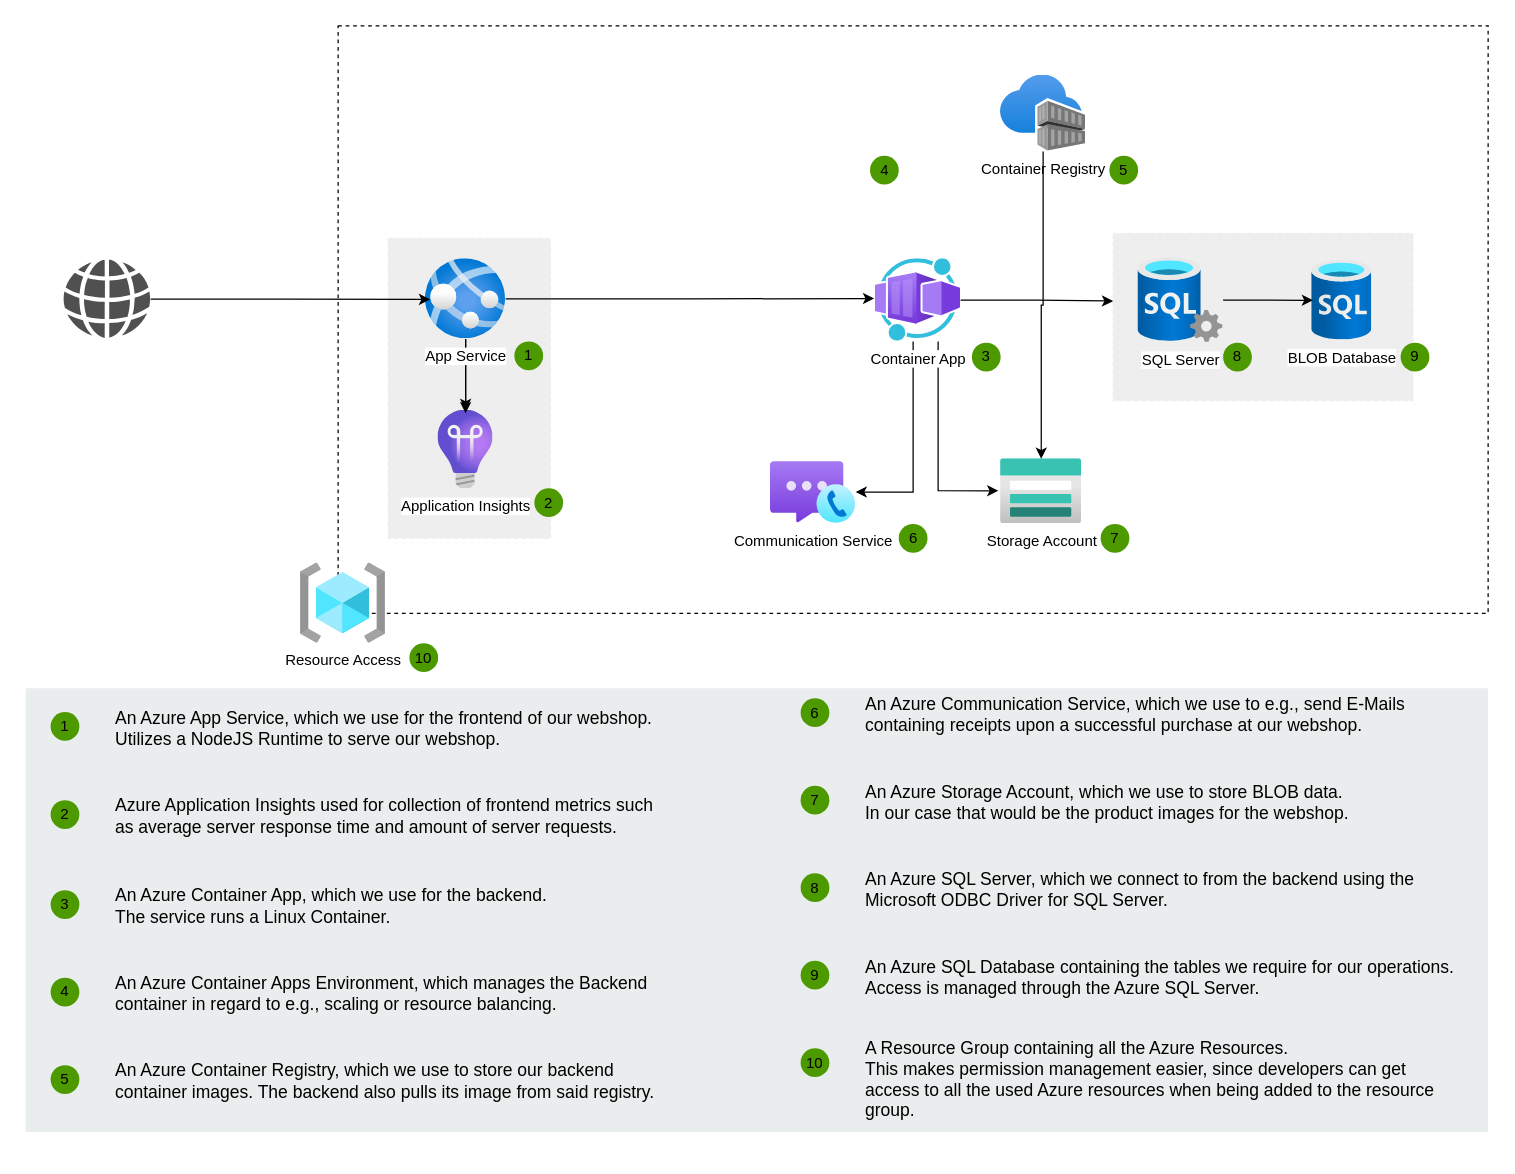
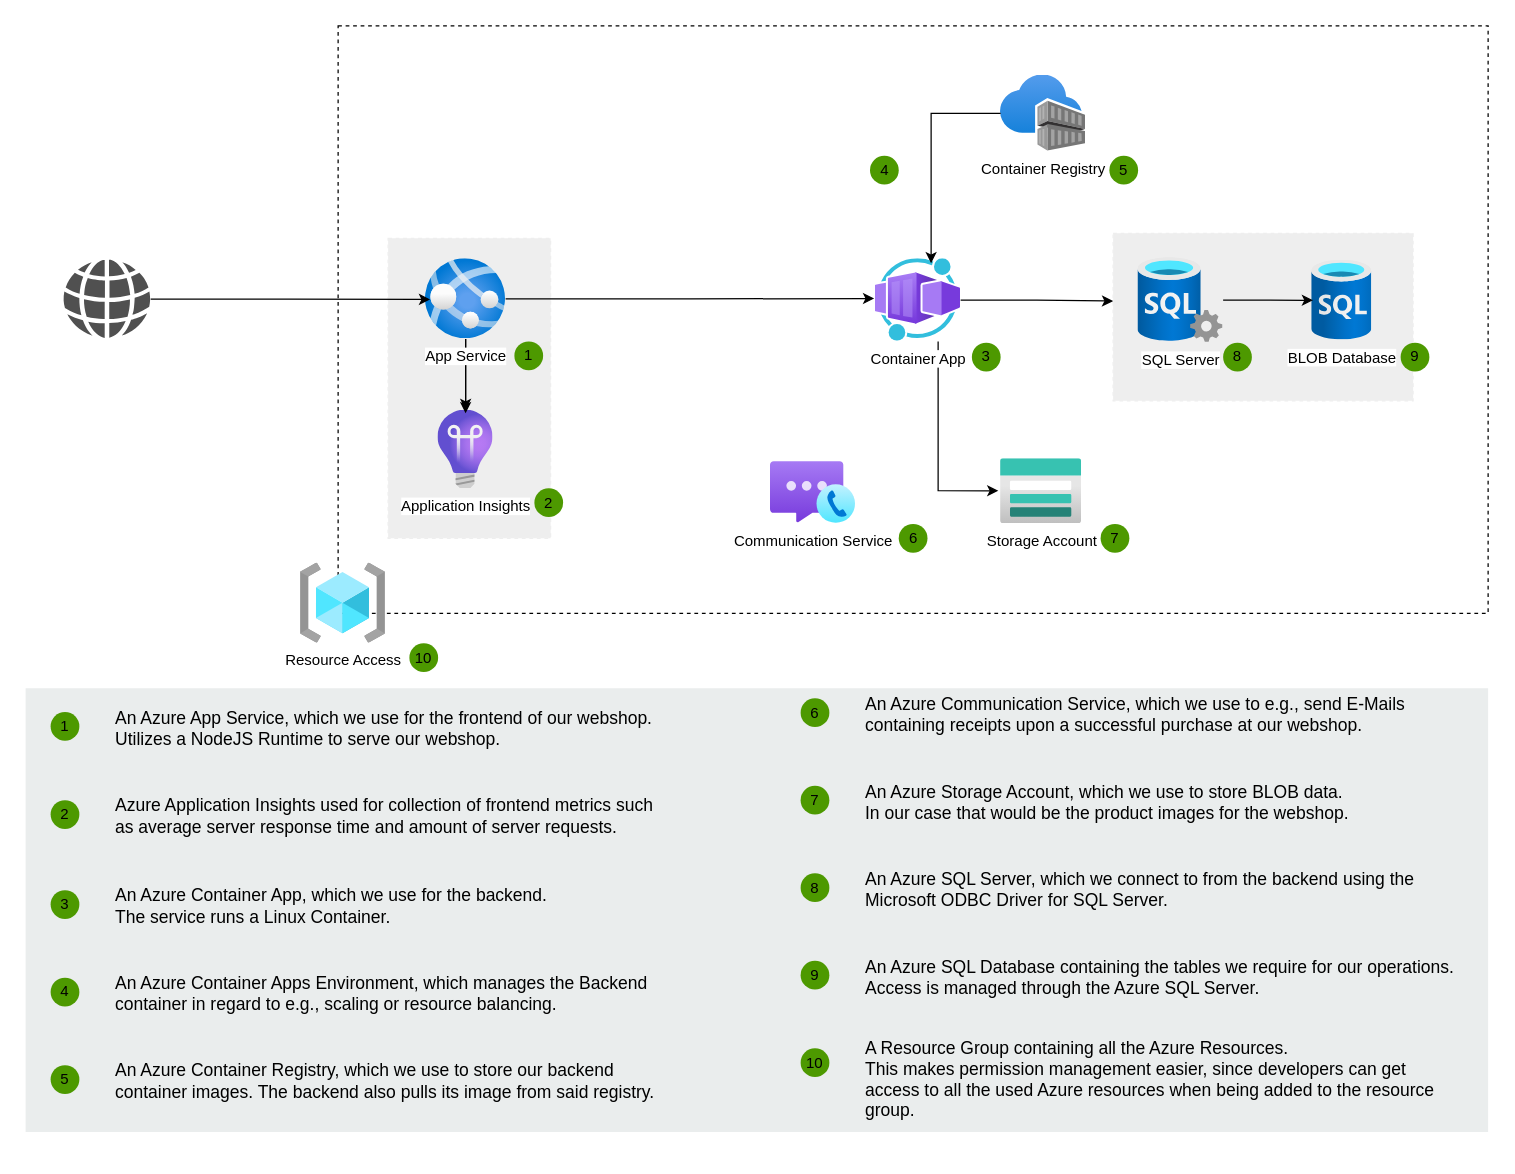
  <mxCell id="0" />
  <mxCell id="1" parent="0" />
  <mxCell id="2" value="" style="rounded=0;whiteSpace=wrap;html=1;fillColor=#EAEDED;fontSize=22;fontColor=#FFFFFF;strokeColor=none;labelBackgroundColor=none;" parent="1" vertex="1"><mxGeometry y="550" width="1170" height="355" as="geometry" x="20" /></mxCell>
  <mxCell id="3" value="" style="rounded=0;whiteSpace=wrap;html=1;fillColor=none;dashed=1;" parent="1" vertex="1"><mxGeometry x="270" y="20" width="920" height="470" as="geometry" /></mxCell>
  <mxCell id="4" value="" style="rounded=0;whiteSpace=wrap;html=1;dashed=1;fillColor=#eeeeee;strokeColor=#EEEEEE;" parent="1" vertex="1"><mxGeometry x="890" y="186" width="240" height="134" as="geometry" /></mxCell>
  <mxCell id="5" value="" style="rounded=0;whiteSpace=wrap;html=1;dashed=1;fillColor=#eeeeee;strokeColor=#EEEEEE;" parent="1" vertex="1"><mxGeometry x="310" y="190" width="130" height="240" as="geometry" /></mxCell>
  <mxCell id="6" value="&lt;span&gt;An Azure App Service, which we use for the frontend of our webshop.&lt;/span&gt;&lt;div&gt;&lt;span&gt;Utilizes a NodeJS Runtime to serve our webshop.&lt;/span&gt;&lt;/div&gt;" style="text;html=1;align=left;verticalAlign=top;spacingTop=-4;fontSize=14;labelBackgroundColor=none;whiteSpace=wrap;" parent="1" vertex="1"><mxGeometry x="90" y="562.5" width="449" height="72" as="geometry" /></mxCell>
  <mxCell id="7" value="1" style="ellipse;whiteSpace=wrap;html=1;aspect=fixed;fillColor=#4D9900;strokeColor=none;labelBackgroundColor=none;" parent="1" vertex="1"><mxGeometry x="40" y="569" width="23" height="23" as="geometry" /></mxCell>
  <mxCell id="8" value="&lt;span&gt;Azure Application Insights used for collection of frontend metrics such as average server response time and amount of server requests.&lt;/span&gt;" style="text;html=1;align=left;verticalAlign=top;spacingTop=-4;fontSize=14;labelBackgroundColor=none;whiteSpace=wrap;" parent="1" vertex="1"><mxGeometry x="90" y="633" width="449" height="72" as="geometry" /></mxCell>
  <mxCell id="9" value="2" style="ellipse;whiteSpace=wrap;html=1;aspect=fixed;fillColor=#4D9900;strokeColor=none;labelBackgroundColor=none;" parent="1" vertex="1"><mxGeometry x="40" y="639.5" width="23" height="23" as="geometry" /></mxCell>
  <mxCell id="10" value="&lt;span&gt;An Azure Container App, which we use for the backend.&lt;/span&gt;&lt;div&gt;&lt;span&gt;The service runs a Linux Container.&lt;/span&gt;&lt;/div&gt;" style="text;html=1;align=left;verticalAlign=top;spacingTop=-4;fontSize=14;labelBackgroundColor=none;whiteSpace=wrap;" parent="1" vertex="1"><mxGeometry x="90" y="705" width="449" height="72" as="geometry" /></mxCell>
  <mxCell id="11" value="3" style="ellipse;whiteSpace=wrap;html=1;aspect=fixed;fillColor=#4D9900;strokeColor=none;labelBackgroundColor=none;" parent="1" vertex="1"><mxGeometry x="40" y="711.5" width="23" height="23" as="geometry" /></mxCell>
  <mxCell id="12" value="&lt;span&gt;An Azure Container Apps Environment, which manages the Backend container in regard to e.g., scaling or resource balancing.&lt;/span&gt;" style="text;html=1;align=left;verticalAlign=top;spacingTop=-4;fontSize=14;labelBackgroundColor=none;whiteSpace=wrap;" parent="1" vertex="1"><mxGeometry x="90" y="775" width="449" height="72" as="geometry" /></mxCell>
  <mxCell id="13" value="4" style="ellipse;whiteSpace=wrap;html=1;aspect=fixed;fillColor=#4D9900;strokeColor=none;labelBackgroundColor=none;" parent="1" vertex="1"><mxGeometry x="40" y="781.5" width="23" height="23" as="geometry" /></mxCell>
  <mxCell id="14" value="&lt;span&gt;An Azure Container Registry, which we use to store our backend container images. The backend also pulls its image from said registry.&lt;/span&gt;" style="text;html=1;align=left;verticalAlign=top;spacingTop=-4;fontSize=14;labelBackgroundColor=none;whiteSpace=wrap;" parent="1" vertex="1"><mxGeometry x="90" y="845" width="449" height="72" as="geometry" /></mxCell>
  <mxCell id="15" value="5" style="ellipse;whiteSpace=wrap;html=1;aspect=fixed;fillColor=#4D9900;strokeColor=none;labelBackgroundColor=none;" parent="1" vertex="1"><mxGeometry x="40" y="851.5" width="23" height="23" as="geometry" /></mxCell>
  <mxCell id="16" value="&lt;span&gt;An Azure Communication Service, which we use to e.g., send E-Mails containing receipts upon a successful purchase at our webshop.&lt;/span&gt;" style="text;html=1;align=left;verticalAlign=top;spacingTop=-4;fontSize=14;labelBackgroundColor=none;whiteSpace=wrap;" parent="1" vertex="1"><mxGeometry x="690" y="551.5" width="449" height="72" as="geometry" /></mxCell>
  <mxCell id="17" value="6" style="ellipse;whiteSpace=wrap;html=1;aspect=fixed;fillColor=#4D9900;strokeColor=none;labelBackgroundColor=none;" parent="1" vertex="1"><mxGeometry x="640" y="558" width="23" height="23" as="geometry" /></mxCell>
  <mxCell id="18" value="An Azure Storage Account, which we use to store BLOB data.&amp;nbsp;&lt;div&gt;In our case that would be the product images for the webshop.&lt;/div&gt;" style="text;html=1;align=left;verticalAlign=top;spacingTop=-4;fontSize=14;labelBackgroundColor=none;whiteSpace=wrap;" parent="1" vertex="1"><mxGeometry x="690" y="621.5" width="449" height="72" as="geometry" /></mxCell>
  <mxCell id="19" value="7" style="ellipse;whiteSpace=wrap;html=1;aspect=fixed;fillColor=#4D9900;strokeColor=none;labelBackgroundColor=none;" parent="1" vertex="1"><mxGeometry x="640" y="628" width="23" height="23" as="geometry" /></mxCell>
  <mxCell id="20" value="&lt;span&gt;An Azure SQL Server, which we connect to from the backend using the Microsoft ODBC Driver for SQL Server.&lt;/span&gt;" style="text;html=1;align=left;verticalAlign=top;spacingTop=-4;fontSize=14;labelBackgroundColor=none;whiteSpace=wrap;" parent="1" vertex="1"><mxGeometry x="690" y="691.5" width="449" height="72" as="geometry" /></mxCell>
  <mxCell id="21" value="8" style="ellipse;whiteSpace=wrap;html=1;aspect=fixed;fillColor=#4D9900;strokeColor=none;labelBackgroundColor=none;" parent="1" vertex="1"><mxGeometry x="640" y="698" width="23" height="23" as="geometry" /></mxCell>
  <mxCell id="22" value="&lt;span&gt;An Azure SQL Database containing the tables we require for our operations. Access is managed through the Azure SQL Server.&lt;/span&gt;" style="text;html=1;align=left;verticalAlign=top;spacingTop=-4;fontSize=14;labelBackgroundColor=none;whiteSpace=wrap;" parent="1" vertex="1"><mxGeometry x="690" y="761.5" width="480" height="72" as="geometry" /></mxCell>
  <mxCell id="23" value="9" style="ellipse;whiteSpace=wrap;html=1;aspect=fixed;fillColor=#4D9900;strokeColor=none;labelBackgroundColor=none;" parent="1" vertex="1"><mxGeometry x="640" y="768" width="23" height="23" as="geometry" /></mxCell>
  <mxCell id="24" value="10" style="ellipse;whiteSpace=wrap;html=1;aspect=fixed;fillColor=#4D9900;strokeColor=none;labelBackgroundColor=none;" parent="1" vertex="1"><mxGeometry x="640" y="838" width="23" height="23" as="geometry" /></mxCell>
- <mxCell id="25" style="edgeStyle=orthogonalEdgeStyle;rounded=0;orthogonalLoop=1;jettySize=auto;html=1;" parent="1" source="37" target="30" edge="1"><mxGeometry relative="1" as="geometry"><Array as="points"><mxPoint x="730" y="393" /></Array></mxGeometry></mxCell>
  <mxCell id="26" value="Container Registry" style="image;aspect=fixed;html=1;points=[];align=center;fontSize=12;image=img/lib/azure2/containers/Container_Registries.svg;" parent="1" vertex="1"><mxGeometry x="800" y="59.5" width="68" height="61" as="geometry" /></mxCell>
  <mxCell id="27" value="SQL Server" style="image;aspect=fixed;html=1;points=[];align=center;fontSize=12;image=img/lib/azure2/databases/SQL_Server.svg;" parent="1" vertex="1"><mxGeometry x="910" y="205.5" width="68" height="68" as="geometry" /></mxCell>
  <mxCell id="28" value="BLOB Database" style="image;aspect=fixed;html=1;points=[];align=center;fontSize=12;image=img/lib/azure2/databases/SQL_Database.svg;" parent="1" vertex="1"><mxGeometry x="1049" y="207.5" width="48" height="64" as="geometry" /></mxCell>
  <mxCell id="29" value="Storage Account" style="image;aspect=fixed;html=1;points=[];align=center;fontSize=12;image=img/lib/azure2/storage/Storage_Accounts.svg;" parent="1" vertex="1"><mxGeometry x="800" y="366.5" width="65" height="52" as="geometry" /></mxCell>
  <mxCell id="30" value="Communication Service" style="image;aspect=fixed;html=1;points=[];align=center;fontSize=12;image=img/lib/azure2/other/Azure_Communication_Services.svg;" parent="1" vertex="1"><mxGeometry x="616" y="368.5" width="68" height="50" as="geometry" /></mxCell>
  <mxCell id="31" value="Application Insights" style="image;aspect=fixed;html=1;points=[];align=center;fontSize=12;image=img/lib/azure2/devops/Application_Insights.svg;" parent="1" vertex="1"><mxGeometry x="350" y="327.5" width="44" height="63" as="geometry" /></mxCell>
  <mxCell id="32" value="Resource Access" style="image;aspect=fixed;html=1;points=[];align=center;fontSize=12;image=img/lib/azure2/general/Resource_Groups.svg;" parent="1" vertex="1"><mxGeometry x="240" y="450" width="68" height="64" as="geometry" /></mxCell>
  <mxCell id="33" value="" style="sketch=0;pointerEvents=1;shadow=0;dashed=0;html=1;strokeColor=none;fillColor=#505050;labelPosition=center;verticalLabelPosition=bottom;verticalAlign=top;outlineConnect=0;align=center;shape=mxgraph.office.concepts.globe_internet;" parent="1" vertex="1"><mxGeometry x="50" y="207.25" width="70" height="62.5" as="geometry" /></mxCell>
  <mxCell id="34" style="edgeStyle=orthogonalEdgeStyle;rounded=0;orthogonalLoop=1;jettySize=auto;html=1;entryX=-0.017;entryY=0.481;entryDx=0;entryDy=0;entryPerimeter=0;" parent="1" source="41" target="37" edge="1"><mxGeometry relative="1" as="geometry" /></mxCell>
  <mxCell id="35" style="edgeStyle=orthogonalEdgeStyle;rounded=0;orthogonalLoop=1;jettySize=auto;html=1;entryX=0;entryY=0.405;entryDx=0;entryDy=0;entryPerimeter=0;" parent="1" source="37" target="4" edge="1"><mxGeometry relative="1" as="geometry" /></mxCell>
  <mxCell id="36" style="edgeStyle=orthogonalEdgeStyle;rounded=0;orthogonalLoop=1;jettySize=auto;html=1;entryX=-0.028;entryY=0.491;entryDx=0;entryDy=0;entryPerimeter=0;" parent="1" source="37" target="29" edge="1"><mxGeometry relative="1" as="geometry"><Array as="points"><mxPoint x="750" y="392" /></Array></mxGeometry></mxCell>
  <mxCell id="37" value="Container App" style="image;aspect=fixed;html=1;points=[];align=center;fontSize=12;image=img/lib/azure2/other/Worker_Container_App.svg;" parent="1" vertex="1"><mxGeometry x="700" y="206.5" width="68" height="66" as="geometry" /></mxCell>
  <mxCell id="38" style="edgeStyle=orthogonalEdgeStyle;rounded=0;orthogonalLoop=1;jettySize=auto;html=1;entryX=0.019;entryY=0.502;entryDx=0;entryDy=0;entryPerimeter=0;" parent="1" source="27" target="28" edge="1"><mxGeometry relative="1" as="geometry" /></mxCell>
  <mxCell id="39" style="edgeStyle=orthogonalEdgeStyle;rounded=0;orthogonalLoop=1;jettySize=auto;html=1;entryX=0.5;entryY=0.04;entryDx=0;entryDy=0;entryPerimeter=0;" parent="1" source="41" target="31" edge="1"><mxGeometry relative="1" as="geometry" /></mxCell>
  <mxCell id="40" value="" style="edgeStyle=orthogonalEdgeStyle;rounded=0;orthogonalLoop=1;jettySize=auto;html=1;" edge="1" parent="1" source="41" target="31"><mxGeometry relative="1" as="geometry" /></mxCell>
  <mxCell id="41" value="App Service" style="image;aspect=fixed;html=1;points=[];align=center;fontSize=12;image=img/lib/azure2/app_services/App_Services.svg;" parent="1" vertex="1"><mxGeometry x="340" y="206.5" width="64" height="64" as="geometry" /></mxCell>
- <mxCell id="42" style="edgeStyle=orthogonalEdgeStyle;rounded=0;orthogonalLoop=1;jettySize=auto;html=1;" parent="1" source="26" target="29" edge="1"><mxGeometry relative="1" as="geometry" /></mxCell>
+ <mxCell id="42" style="edgeStyle=orthogonalEdgeStyle;rounded=0;orthogonalLoop=1;jettySize=auto;html=1;entryX=0.653;entryY=0.053;entryDx=0;entryDy=0;entryPerimeter=0;" parent="1" source="26" target="37" edge="1"><mxGeometry relative="1" as="geometry" /></mxCell>
  <mxCell id="43" style="edgeStyle=orthogonalEdgeStyle;rounded=0;orthogonalLoop=1;jettySize=auto;html=1;entryX=0.056;entryY=0.507;entryDx=0;entryDy=0;entryPerimeter=0;" parent="1" source="33" target="41" edge="1"><mxGeometry relative="1" as="geometry" /></mxCell>
  <mxCell id="44" value="1" style="ellipse;whiteSpace=wrap;html=1;aspect=fixed;fillColor=#4D9900;strokeColor=none;labelBackgroundColor=none;" parent="1" vertex="1"><mxGeometry x="411" y="272.5" width="23" height="23" as="geometry" /></mxCell>
  <mxCell id="45" value="2" style="ellipse;whiteSpace=wrap;html=1;aspect=fixed;fillColor=#4D9900;strokeColor=none;labelBackgroundColor=none;" parent="1" vertex="1"><mxGeometry x="427" y="390" width="23" height="23" as="geometry" /></mxCell>
  <mxCell id="46" value="4" style="ellipse;whiteSpace=wrap;html=1;aspect=fixed;fillColor=#4D9900;strokeColor=none;labelBackgroundColor=none;" parent="1" vertex="1"><mxGeometry x="695.5" y="124" width="23" height="23" as="geometry" /></mxCell>
  <mxCell id="47" value="5" style="ellipse;whiteSpace=wrap;html=1;aspect=fixed;fillColor=#4D9900;strokeColor=none;labelBackgroundColor=none;" parent="1" vertex="1"><mxGeometry x="887" y="124" width="23" height="23" as="geometry" /></mxCell>
  <mxCell id="48" value="3" style="ellipse;whiteSpace=wrap;html=1;aspect=fixed;fillColor=#4D9900;strokeColor=none;labelBackgroundColor=none;" parent="1" vertex="1"><mxGeometry x="777" y="273.5" width="23" height="23" as="geometry" /></mxCell>
  <mxCell id="49" value="8" style="ellipse;whiteSpace=wrap;html=1;aspect=fixed;fillColor=#4D9900;strokeColor=none;labelBackgroundColor=none;" parent="1" vertex="1"><mxGeometry x="978" y="273.5" width="23" height="23" as="geometry" /></mxCell>
  <mxCell id="50" value="9" style="ellipse;whiteSpace=wrap;html=1;aspect=fixed;fillColor=#4D9900;strokeColor=none;labelBackgroundColor=none;" parent="1" vertex="1"><mxGeometry x="1120" y="273.5" width="23" height="23" as="geometry" /></mxCell>
  <mxCell id="51" value="6" style="ellipse;whiteSpace=wrap;html=1;aspect=fixed;fillColor=#4D9900;strokeColor=none;labelBackgroundColor=none;" parent="1" vertex="1"><mxGeometry x="718.5" y="418.5" width="23" height="23" as="geometry" /></mxCell>
  <mxCell id="52" value="7" style="ellipse;whiteSpace=wrap;html=1;aspect=fixed;fillColor=#4D9900;strokeColor=none;labelBackgroundColor=none;" parent="1" vertex="1"><mxGeometry x="880" y="418.5" width="23" height="23" as="geometry" /></mxCell>
  <mxCell id="53" value="10" style="ellipse;whiteSpace=wrap;html=1;aspect=fixed;fillColor=#4D9900;strokeColor=none;labelBackgroundColor=none;" parent="1" vertex="1"><mxGeometry x="327" y="514" width="23" height="23" as="geometry" /></mxCell>
  <mxCell id="54" value="&lt;span&gt;A Resource Group containing all the Azure Resources.&amp;nbsp;&lt;/span&gt;&lt;div&gt;&lt;span&gt;This makes permission management easier, since developers can get access to all the used Azure resources when being added to the resource group.&lt;/span&gt;&lt;/div&gt;" style="text;html=1;align=left;verticalAlign=top;spacingTop=-4;fontSize=14;labelBackgroundColor=none;whiteSpace=wrap;" parent="1" vertex="1"><mxGeometry x="690" y="827" width="460" height="72" as="geometry" /></mxCell>
